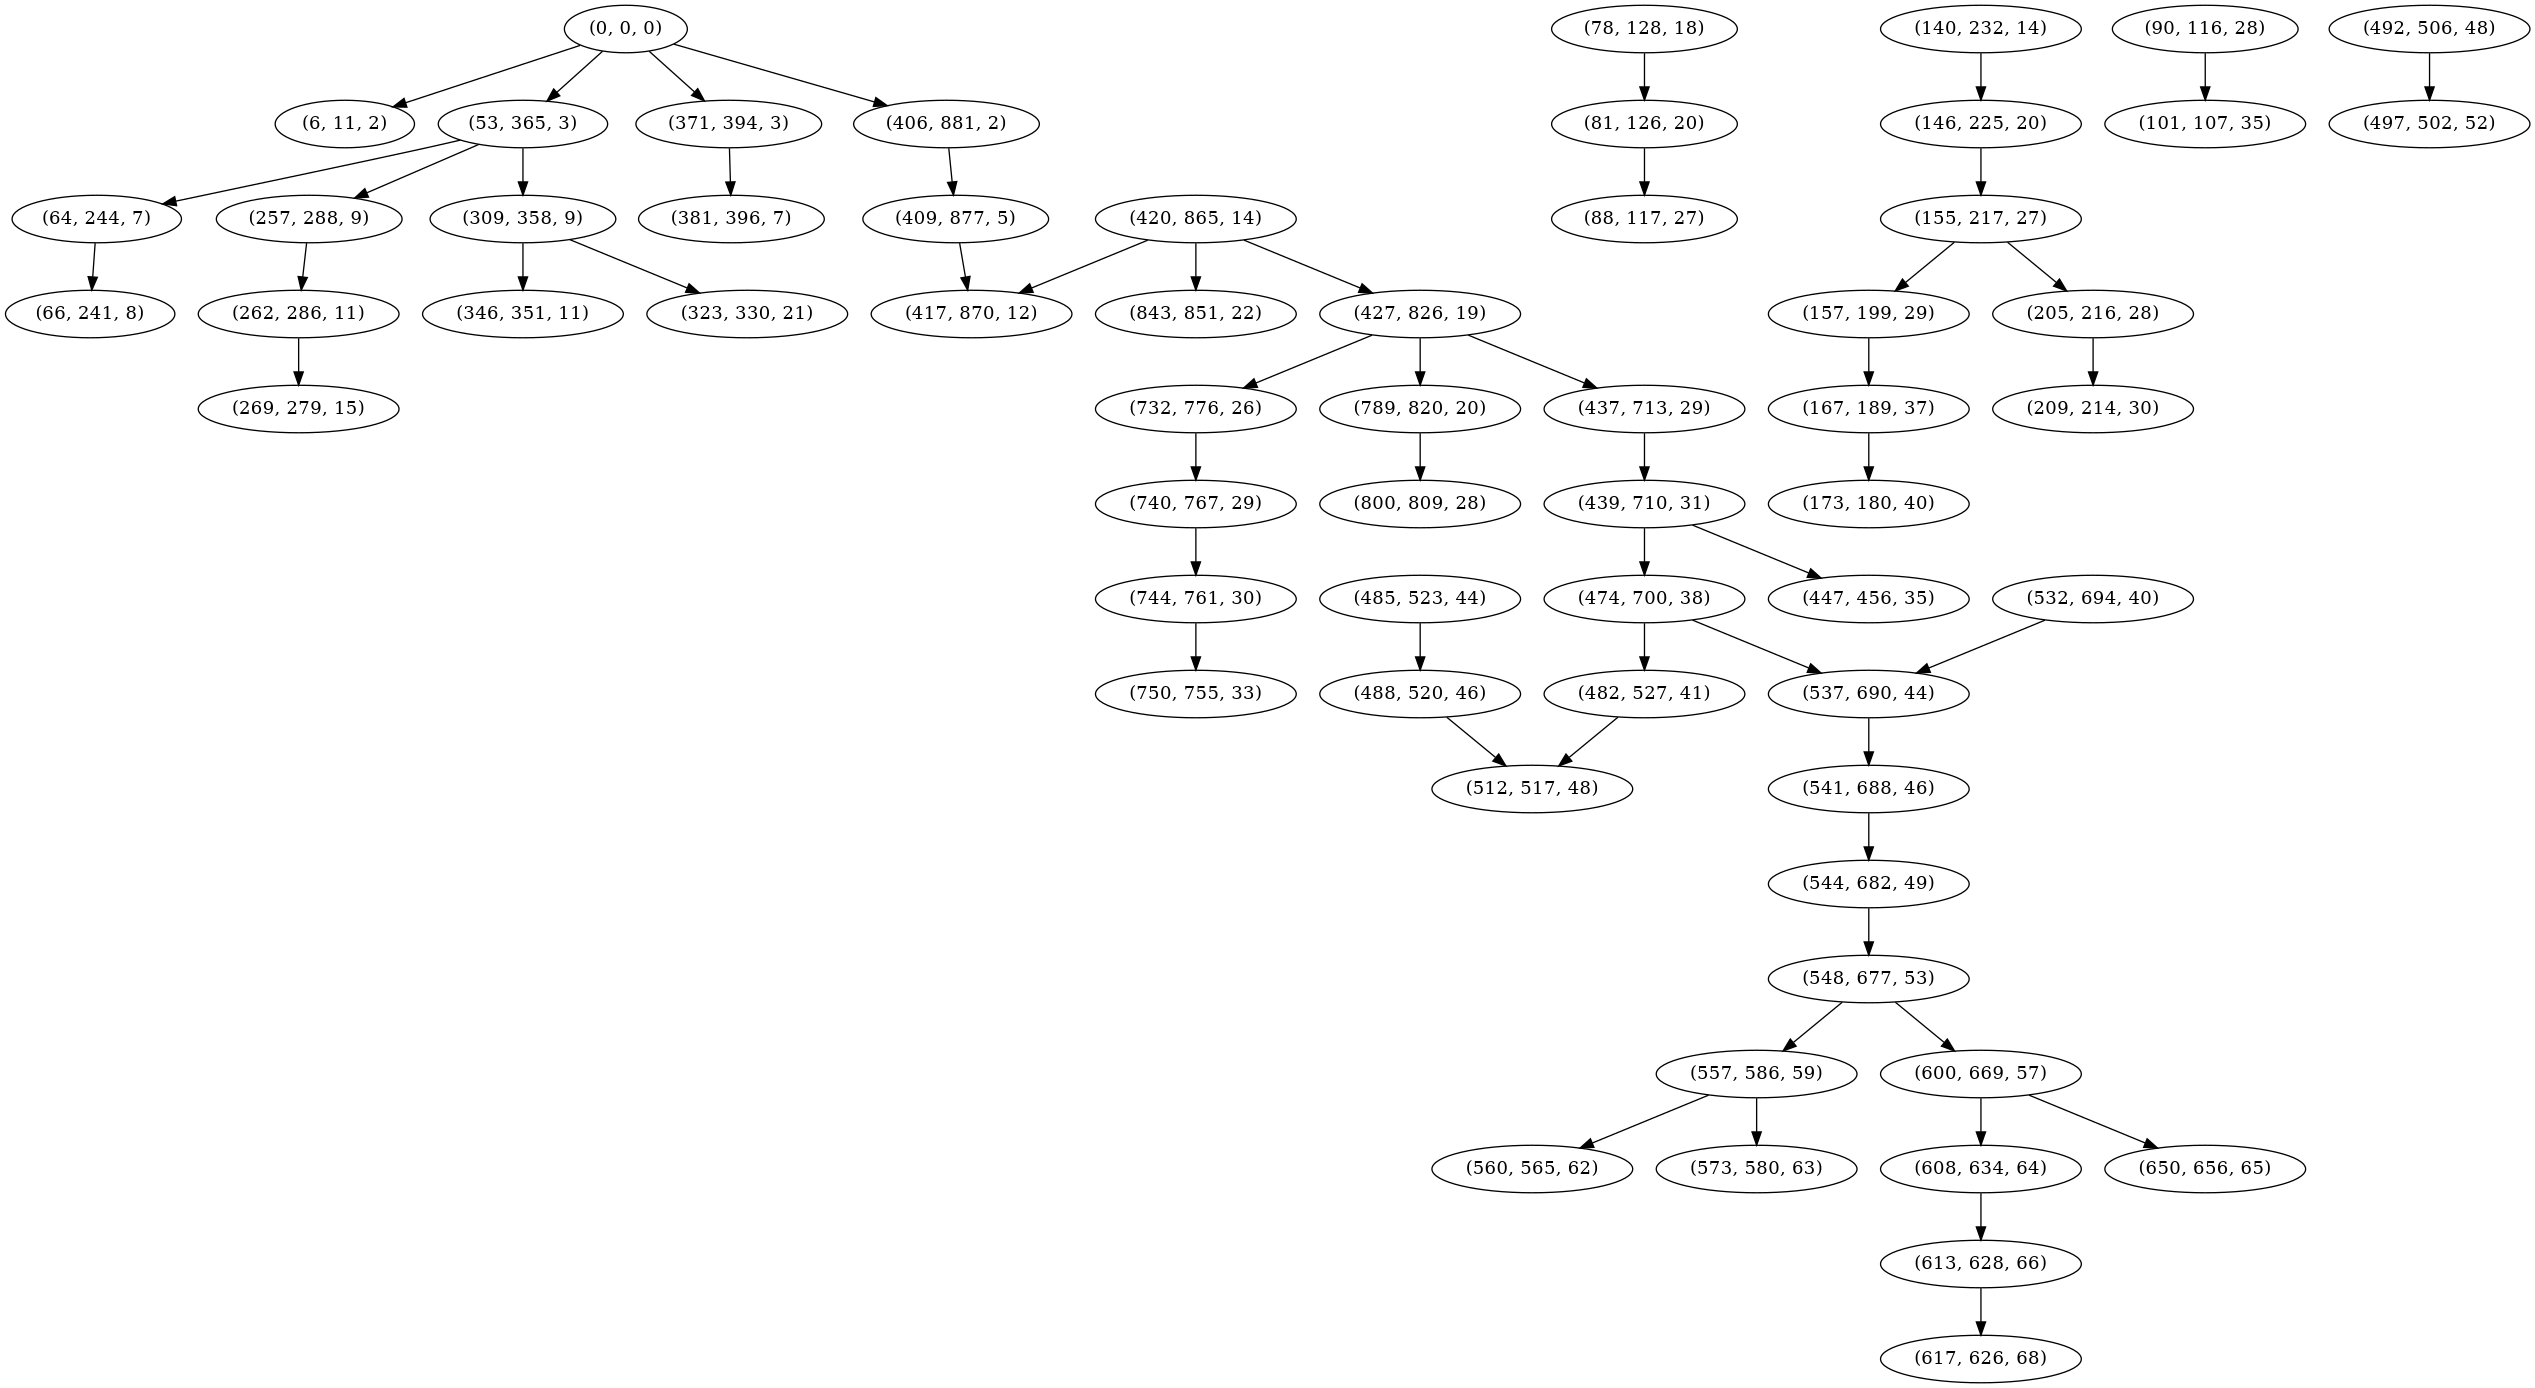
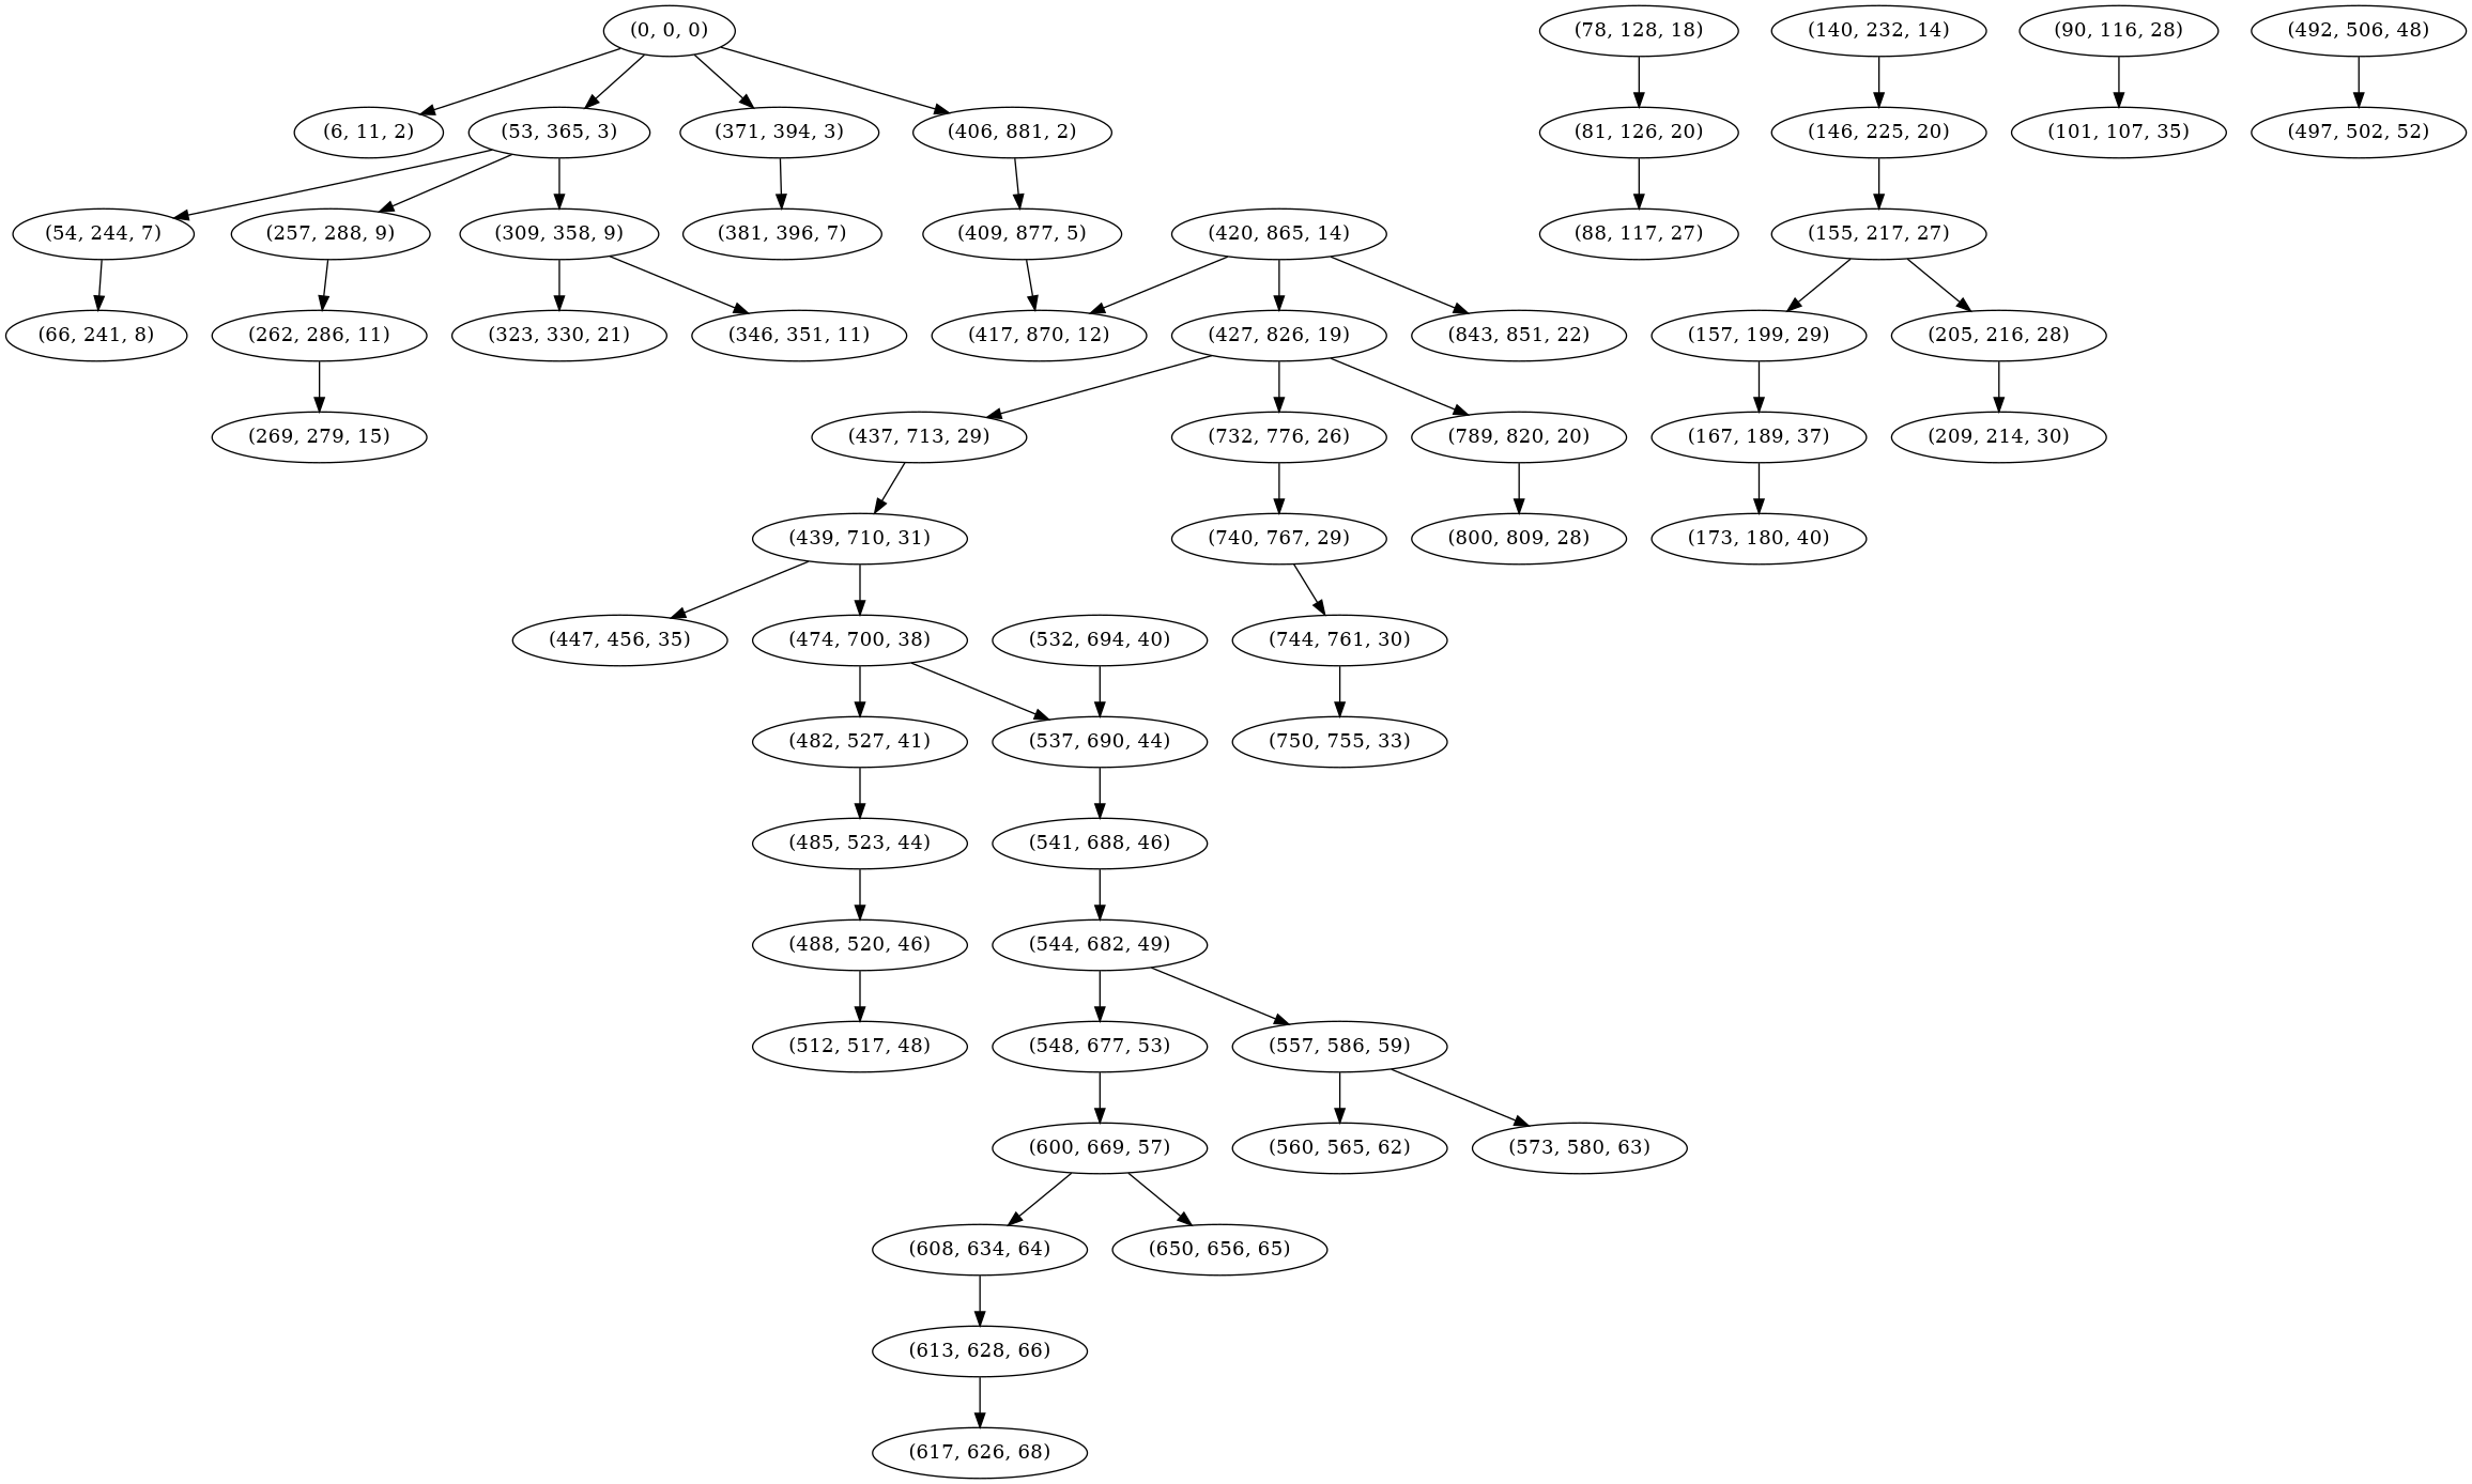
  digraph {
    "(0, 0, 0)"
    "(6, 11, 2)"
    "(53, 365, 3)"
    "(371, 394, 3)"
    "(406, 881, 2)"
-   "(64, 244, 7)"
+   "(64, 244, 7)" [label="(54, 244, 7)"]
    "(257, 288, 9)"
    "(309, 358, 9)"
    n9 [label="(381, 396, 7)"]
    "(409, 877, 5)"
    "(66, 241, 8)"
    "(262, 286, 11)"
    "(323, 330, 21)"
    "(346, 351, 11)"
    "(78, 128, 18)"
    "(81, 126, 20)"
    "(140, 232, 14)"
    "(146, 225, 20)"
    "(88, 117, 27)"
    "(90, 116, 28)"
    "(101, 107, 35)"
    "(155, 217, 27)"
    "(157, 199, 29)"
    "(205, 216, 28)"
    "(167, 189, 37)"
    "(209, 214, 30)"
    "(173, 180, 40)"
    "(269, 279, 15)"
    "(417, 870, 12)"
    "(420, 865, 14)"
    "(427, 826, 19)"
    "(843, 851, 22)"
    "(437, 713, 29)"
    "(732, 776, 26)"
    "(789, 820, 20)"
    "(439, 710, 31)"
    "(740, 767, 29)"
    "(800, 809, 28)"
    "(447, 456, 35)"
    "(474, 700, 38)"
    "(482, 527, 41)"
    "(537, 690, 44)"
    "(485, 523, 44)"
    "(532, 694, 40)"
    "(488, 520, 46)"
    "(512, 517, 48)"
    "(492, 506, 48)"
    "(497, 502, 52)"
    "(541, 688, 46)"
    "(544, 682, 49)"
    "(548, 677, 53)"
    "(557, 586, 59)"
    "(600, 669, 57)"
    "(560, 565, 62)"
    "(573, 580, 63)"
    "(608, 634, 64)"
    "(650, 656, 65)"
    "(613, 628, 66)"
    "(617, 626, 68)"
    "(744, 761, 30)"
    "(750, 755, 33)"
    "(0, 0, 0)" -> "(6, 11, 2)"
    "(0, 0, 0)" -> "(53, 365, 3)"
    "(0, 0, 0)" -> "(371, 394, 3)"
    "(0, 0, 0)" -> "(406, 881, 2)"
    "(53, 365, 3)" -> "(64, 244, 7)"
    "(53, 365, 3)" -> "(257, 288, 9)"
    "(53, 365, 3)" -> "(309, 358, 9)"
    "(371, 394, 3)" -> n9
    "(406, 881, 2)" -> "(409, 877, 5)"
    "(64, 244, 7)" -> "(66, 241, 8)"
    "(257, 288, 9)" -> "(262, 286, 11)"
    "(309, 358, 9)" -> "(323, 330, 21)"
    "(309, 358, 9)" -> "(346, 351, 11)"
    "(409, 877, 5)" -> "(417, 870, 12)"
    "(262, 286, 11)" -> "(269, 279, 15)"
    "(78, 128, 18)" -> "(81, 126, 20)"
    "(81, 126, 20)" -> "(88, 117, 27)"
    "(140, 232, 14)" -> "(146, 225, 20)"
    "(146, 225, 20)" -> "(155, 217, 27)"
    "(90, 116, 28)" -> "(101, 107, 35)"
    "(155, 217, 27)" -> "(157, 199, 29)"
    "(155, 217, 27)" -> "(205, 216, 28)"
    "(157, 199, 29)" -> "(167, 189, 37)"
    "(205, 216, 28)" -> "(209, 214, 30)"
    "(167, 189, 37)" -> "(173, 180, 40)"
    "(420, 865, 14)" -> "(417, 870, 12)"
    "(420, 865, 14)" -> "(427, 826, 19)"
    "(420, 865, 14)" -> "(843, 851, 22)"
    "(427, 826, 19)" -> "(437, 713, 29)"
    "(427, 826, 19)" -> "(732, 776, 26)"
    "(427, 826, 19)" -> "(789, 820, 20)"
    "(437, 713, 29)" -> "(439, 710, 31)"
    "(732, 776, 26)" -> "(740, 767, 29)"
    "(789, 820, 20)" -> "(800, 809, 28)"
    "(439, 710, 31)" -> "(447, 456, 35)"
    "(439, 710, 31)" -> "(474, 700, 38)"
    "(740, 767, 29)" -> "(744, 761, 30)"
    "(474, 700, 38)" -> "(482, 527, 41)"
    "(474, 700, 38)" -> "(537, 690, 44)"
-   "(482, 527, 41)" -> "(512, 517, 48)"
+   "(482, 527, 41)" -> "(485, 523, 44)"
    "(537, 690, 44)" -> "(541, 688, 46)"
    "(485, 523, 44)" -> "(488, 520, 46)"
    "(532, 694, 40)" -> "(537, 690, 44)"
    "(488, 520, 46)" -> "(512, 517, 48)"
    "(492, 506, 48)" -> "(497, 502, 52)"
    "(541, 688, 46)" -> "(544, 682, 49)"
    "(544, 682, 49)" -> "(548, 677, 53)"
-   "(548, 677, 53)" -> "(557, 586, 59)"
+   "(544, 682, 49)" -> "(557, 586, 59)"
    "(548, 677, 53)" -> "(600, 669, 57)"
    "(557, 586, 59)" -> "(560, 565, 62)"
    "(557, 586, 59)" -> "(573, 580, 63)"
    "(600, 669, 57)" -> "(608, 634, 64)"
    "(600, 669, 57)" -> "(650, 656, 65)"
    "(608, 634, 64)" -> "(613, 628, 66)"
    "(613, 628, 66)" -> "(617, 626, 68)"
    "(744, 761, 30)" -> "(750, 755, 33)"
  }
